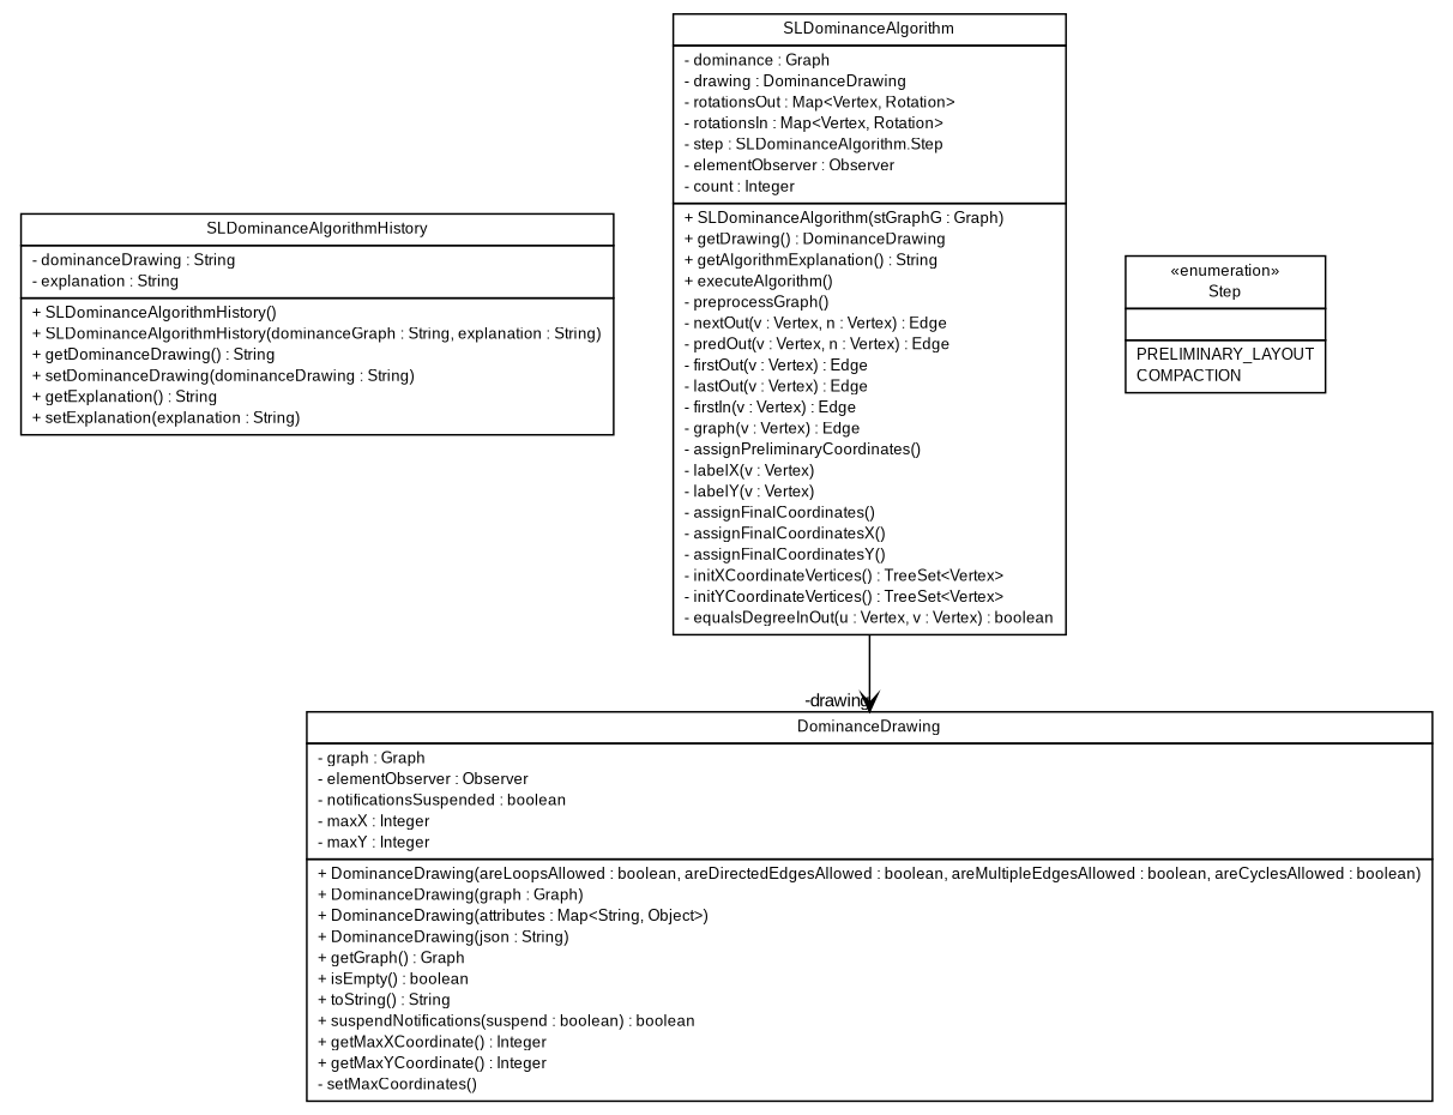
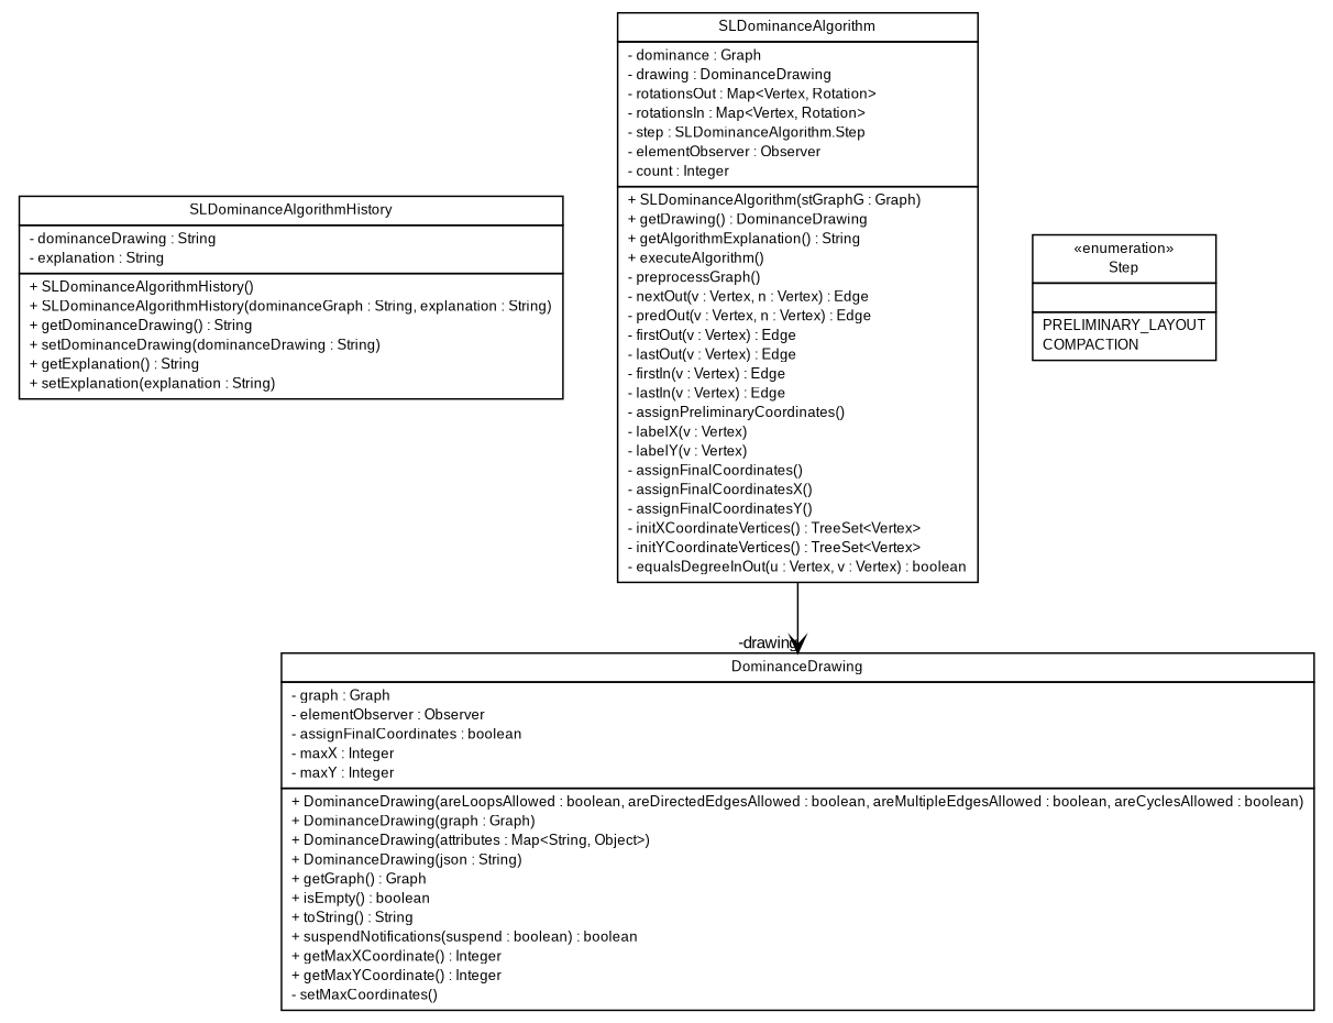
  digraph {
    nodesep=0.25
    ranksep=0.5
    node [fontcolor=black fontname=arial fontsize=9.0 shape=plaintext]
    n1 [label=<<table title="pfc.models.algorithms.sldominance.SLDominanceAlgorithmHistory" border="0" cellborder="1" cellspacing="0" cellpadding="2" port="p" href="./SLDominanceAlgorithmHistory.html"> 		<tr><td><table border="0" cellspacing="0" cellpadding="1"> <tr><td align="center" balign="center"> SLDominanceAlgorithmHistory </td></tr> 		</table></td></tr> 		<tr><td><table border="0" cellspacing="0" cellpadding="1"> <tr><td align="left" balign="left"> - dominanceDrawing : String </td></tr> <tr><td align="left" balign="left"> - explanation : String </td></tr> 		</table></td></tr> 		<tr><td><table border="0" cellspacing="0" cellpadding="1"> <tr><td align="left" balign="left"> + SLDominanceAlgorithmHistory() </td></tr> <tr><td align="left" balign="left"> + SLDominanceAlgorithmHistory(dominanceGraph : String, explanation : String) </td></tr> <tr><td align="left" balign="left"> + getDominanceDrawing() : String </td></tr> <tr><td align="left" balign="left"> + setDominanceDrawing(dominanceDrawing : String) </td></tr> <tr><td align="left" balign="left"> + getExplanation() : String </td></tr> <tr><td align="left" balign="left"> + setExplanation(explanation : String) </td></tr> 		</table></td></tr> 		</table>>]
-   n2 [label=<<table title="pfc.models.algorithms.sldominance.SLDominanceAlgorithm" border="0" cellborder="1" cellspacing="0" cellpadding="2" port="p" href="./SLDominanceAlgorithm.html"> 		<tr><td><table border="0" cellspacing="0" cellpadding="1"> <tr><td align="center" balign="center"> SLDominanceAlgorithm </td></tr> 		</table></td></tr> 		<tr><td><table border="0" cellspacing="0" cellpadding="1"> <tr><td align="left" balign="left"> - dominance : Graph </td></tr> <tr><td align="left" balign="left"> - drawing : DominanceDrawing </td></tr> <tr><td align="left" balign="left"> - rotationsOut : Map&lt;Vertex, Rotation&gt; </td></tr> <tr><td align="left" balign="left"> - rotationsIn : Map&lt;Vertex, Rotation&gt; </td></tr> <tr><td align="left" balign="left"> - step : SLDominanceAlgorithm.Step </td></tr> <tr><td align="left" balign="left"> - elementObserver : Observer </td></tr> <tr><td align="left" balign="left"> - count : Integer </td></tr> 		</table></td></tr> 		<tr><td><table border="0" cellspacing="0" cellpadding="1"> <tr><td align="left" balign="left"> + SLDominanceAlgorithm(stGraphG : Graph) </td></tr> <tr><td align="left" balign="left"> + getDrawing() : DominanceDrawing </td></tr> <tr><td align="left" balign="left"> + getAlgorithmExplanation() : String </td></tr> <tr><td align="left" balign="left"> + executeAlgorithm() </td></tr> <tr><td align="left" balign="left"> - preprocessGraph() </td></tr> <tr><td align="left" balign="left"> - nextOut(v : Vertex, n : Vertex) : Edge </td></tr> <tr><td align="left" balign="left"> - predOut(v : Vertex, n : Vertex) : Edge </td></tr> <tr><td align="left" balign="left"> - firstOut(v : Vertex) : Edge </td></tr> <tr><td align="left" balign="left"> - lastOut(v : Vertex) : Edge </td></tr> <tr><td align="left" balign="left"> - firstIn(v : Vertex) : Edge </td></tr> <tr><td align="left" balign="left"> - graph(v : Vertex) : Edge </td></tr> <tr><td align="left" balign="left"> - assignPreliminaryCoordinates() </td></tr> <tr><td align="left" balign="left"> - labelX(v : Vertex) </td></tr> <tr><td align="left" balign="left"> - labelY(v : Vertex) </td></tr> <tr><td align="left" balign="left"> - assignFinalCoordinates() </td></tr> <tr><td align="left" balign="left"> - assignFinalCoordinatesX() </td></tr> <tr><td align="left" balign="left"> - assignFinalCoordinatesY() </td></tr> <tr><td align="left" balign="left"> - initXCoordinateVertices() : TreeSet&lt;Vertex&gt; </td></tr> <tr><td align="left" balign="left"> - initYCoordinateVertices() : TreeSet&lt;Vertex&gt; </td></tr> <tr><td align="left" balign="left"> - equalsDegreeInOut(u : Vertex, v : Vertex) : boolean </td></tr> 		</table></td></tr> 		</table>>]
-   n3 [label=<<table title="pfc.models.algorithms.sldominance.DominanceDrawing" border="0" cellborder="1" cellspacing="0" cellpadding="2" port="p" href="./DominanceDrawing.html"> 		<tr><td><table border="0" cellspacing="0" cellpadding="1"> <tr><td align="center" balign="center"> DominanceDrawing </td></tr> 		</table></td></tr> 		<tr><td><table border="0" cellspacing="0" cellpadding="1"> <tr><td align="left" balign="left"> - graph : Graph </td></tr> <tr><td align="left" balign="left"> - elementObserver : Observer </td></tr> <tr><td align="left" balign="left"> - notificationsSuspended : boolean </td></tr> <tr><td align="left" balign="left"> - maxX : Integer </td></tr> <tr><td align="left" balign="left"> - maxY : Integer </td></tr> 		</table></td></tr> 		<tr><td><table border="0" cellspacing="0" cellpadding="1"> <tr><td align="left" balign="left"> + DominanceDrawing(areLoopsAllowed : boolean, areDirectedEdgesAllowed : boolean, areMultipleEdgesAllowed : boolean, areCyclesAllowed : boolean) </td></tr> <tr><td align="left" balign="left"> + DominanceDrawing(graph : Graph) </td></tr> <tr><td align="left" balign="left"> + DominanceDrawing(attributes : Map&lt;String, Object&gt;) </td></tr> <tr><td align="left" balign="left"> + DominanceDrawing(json : String) </td></tr> <tr><td align="left" balign="left"> + getGraph() : Graph </td></tr> <tr><td align="left" balign="left"> + isEmpty() : boolean </td></tr> <tr><td align="left" balign="left"> + toString() : String </td></tr> <tr><td align="left" balign="left"> + suspendNotifications(suspend : boolean) : boolean </td></tr> <tr><td align="left" balign="left"> + getMaxXCoordinate() : Integer </td></tr> <tr><td align="left" balign="left"> + getMaxYCoordinate() : Integer </td></tr> <tr><td align="left" balign="left"> - setMaxCoordinates() </td></tr> 		</table></td></tr> 		</table>>]
+   n2 [label=<<table title="pfc.models.algorithms.sldominance.SLDominanceAlgorithm" border="0" cellborder="1" cellspacing="0" cellpadding="2" port="p" href="./SLDominanceAlgorithm.html"> 		<tr><td><table border="0" cellspacing="0" cellpadding="1"> <tr><td align="center" balign="center"> SLDominanceAlgorithm </td></tr> 		</table></td></tr> 		<tr><td><table border="0" cellspacing="0" cellpadding="1"> <tr><td align="left" balign="left"> - dominance : Graph </td></tr> <tr><td align="left" balign="left"> - drawing : DominanceDrawing </td></tr> <tr><td align="left" balign="left"> - rotationsOut : Map&lt;Vertex, Rotation&gt; </td></tr> <tr><td align="left" balign="left"> - rotationsIn : Map&lt;Vertex, Rotation&gt; </td></tr> <tr><td align="left" balign="left"> - step : SLDominanceAlgorithm.Step </td></tr> <tr><td align="left" balign="left"> - elementObserver : Observer </td></tr> <tr><td align="left" balign="left"> - count : Integer </td></tr> 		</table></td></tr> 		<tr><td><table border="0" cellspacing="0" cellpadding="1"> <tr><td align="left" balign="left"> + SLDominanceAlgorithm(stGraphG : Graph) </td></tr> <tr><td align="left" balign="left"> + getDrawing() : DominanceDrawing </td></tr> <tr><td align="left" balign="left"> + getAlgorithmExplanation() : String </td></tr> <tr><td align="left" balign="left"> + executeAlgorithm() </td></tr> <tr><td align="left" balign="left"> - preprocessGraph() </td></tr> <tr><td align="left" balign="left"> - nextOut(v : Vertex, n : Vertex) : Edge </td></tr> <tr><td align="left" balign="left"> - predOut(v : Vertex, n : Vertex) : Edge </td></tr> <tr><td align="left" balign="left"> - firstOut(v : Vertex) : Edge </td></tr> <tr><td align="left" balign="left"> - lastOut(v : Vertex) : Edge </td></tr> <tr><td align="left" balign="left"> - firstIn(v : Vertex) : Edge </td></tr> <tr><td align="left" balign="left"> - lastIn(v : Vertex) : Edge </td></tr> <tr><td align="left" balign="left"> - assignPreliminaryCoordinates() </td></tr> <tr><td align="left" balign="left"> - labelX(v : Vertex) </td></tr> <tr><td align="left" balign="left"> - labelY(v : Vertex) </td></tr> <tr><td align="left" balign="left"> - assignFinalCoordinates() </td></tr> <tr><td align="left" balign="left"> - assignFinalCoordinatesX() </td></tr> <tr><td align="left" balign="left"> - assignFinalCoordinatesY() </td></tr> <tr><td align="left" balign="left"> - initXCoordinateVertices() : TreeSet&lt;Vertex&gt; </td></tr> <tr><td align="left" balign="left"> - initYCoordinateVertices() : TreeSet&lt;Vertex&gt; </td></tr> <tr><td align="left" balign="left"> - equalsDegreeInOut(u : Vertex, v : Vertex) : boolean </td></tr> 		</table></td></tr> 		</table>>]
+   n3 [label=<<table title="pfc.models.algorithms.sldominance.DominanceDrawing" border="0" cellborder="1" cellspacing="0" cellpadding="2" port="p" href="./DominanceDrawing.html"> 		<tr><td><table border="0" cellspacing="0" cellpadding="1"> <tr><td align="center" balign="center"> DominanceDrawing </td></tr> 		</table></td></tr> 		<tr><td><table border="0" cellspacing="0" cellpadding="1"> <tr><td align="left" balign="left"> - graph : Graph </td></tr> <tr><td align="left" balign="left"> - elementObserver : Observer </td></tr> <tr><td align="left" balign="left"> - assignFinalCoordinates : boolean </td></tr> <tr><td align="left" balign="left"> - maxX : Integer </td></tr> <tr><td align="left" balign="left"> - maxY : Integer </td></tr> 		</table></td></tr> 		<tr><td><table border="0" cellspacing="0" cellpadding="1"> <tr><td align="left" balign="left"> + DominanceDrawing(areLoopsAllowed : boolean, areDirectedEdgesAllowed : boolean, areMultipleEdgesAllowed : boolean, areCyclesAllowed : boolean) </td></tr> <tr><td align="left" balign="left"> + DominanceDrawing(graph : Graph) </td></tr> <tr><td align="left" balign="left"> + DominanceDrawing(attributes : Map&lt;String, Object&gt;) </td></tr> <tr><td align="left" balign="left"> + DominanceDrawing(json : String) </td></tr> <tr><td align="left" balign="left"> + getGraph() : Graph </td></tr> <tr><td align="left" balign="left"> + isEmpty() : boolean </td></tr> <tr><td align="left" balign="left"> + toString() : String </td></tr> <tr><td align="left" balign="left"> + suspendNotifications(suspend : boolean) : boolean </td></tr> <tr><td align="left" balign="left"> + getMaxXCoordinate() : Integer </td></tr> <tr><td align="left" balign="left"> + getMaxYCoordinate() : Integer </td></tr> <tr><td align="left" balign="left"> - setMaxCoordinates() </td></tr> 		</table></td></tr> 		</table>>]
    n4 [label=<<table title="pfc.models.algorithms.sldominance.SLDominanceAlgorithm.Step" border="0" cellborder="1" cellspacing="0" cellpadding="2" port="p" href="./SLDominanceAlgorithm.Step.html"> 		<tr><td><table border="0" cellspacing="0" cellpadding="1"> <tr><td align="center" balign="center"> &#171;enumeration&#187; </td></tr> <tr><td align="center" balign="center"> Step </td></tr> 		</table></td></tr> 		<tr><td><table border="0" cellspacing="0" cellpadding="1"> <tr><td align="left" balign="left">  </td></tr> 		</table></td></tr> 		<tr><td><table border="0" cellspacing="0" cellpadding="1"> <tr><td align="left" balign="left"> PRELIMINARY_LAYOUT </td></tr> <tr><td align="left" balign="left"> COMPACTION </td></tr> 		</table></td></tr> 		</table>>]
    n2 -> n3 [arrowhead=open color=black fontcolor=black fontname=arial fontsize=10.0 headlabel="-drawing" headport=p labelfontname=arial labelfontsize=10 tailport=p]
  }
